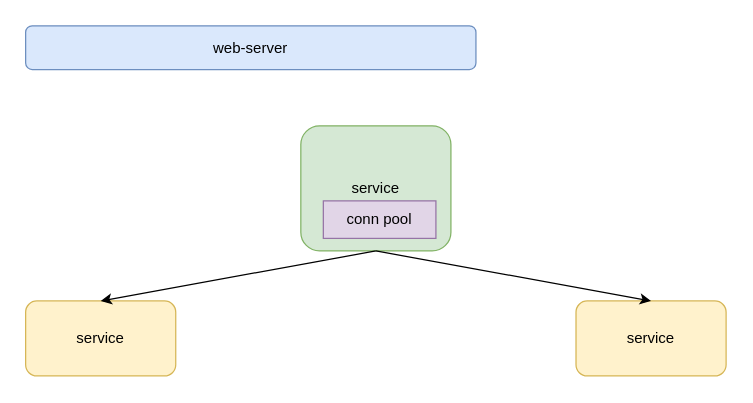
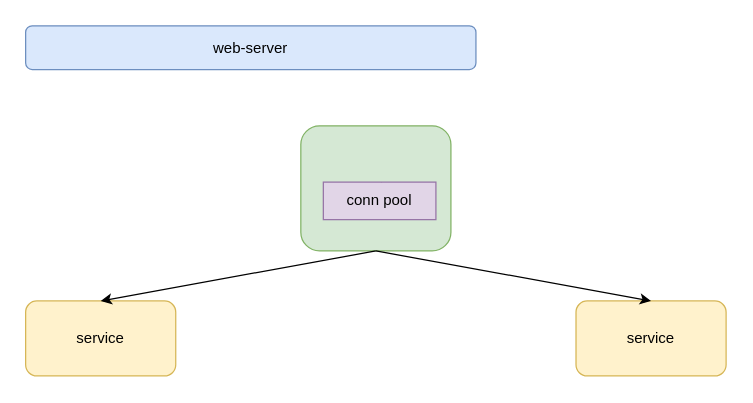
  <mxCell id="0" />
  <mxCell id="1" parent="0" />
  <mxCell id="2" value="web-server" style="rounded=1;whiteSpace=wrap;html=1;fillColor=#dae8fc;strokeColor=#6c8ebf;" vertex="1" parent="1"><mxGeometry x="20" y="20" width="360" height="35" as="geometry" /></mxCell>
  <mxCell id="3" value="service" style="rounded=1;whiteSpace=wrap;html=1;fillColor=#d5e8d4;strokeColor=#82b366;" vertex="1" parent="1"><mxGeometry x="240" y="100" width="120" height="100" as="geometry" /></mxCell>
  <mxCell id="4" value="service" style="rounded=1;whiteSpace=wrap;html=1;fillColor=#fff2cc;strokeColor=#d6b656;" vertex="1" parent="1"><mxGeometry x="20" y="240" width="120" height="60" as="geometry" /></mxCell>
  <mxCell id="5" value="service" style="rounded=1;whiteSpace=wrap;html=1;fillColor=#fff2cc;strokeColor=#d6b656;" vertex="1" parent="1"><mxGeometry x="460" y="240" width="120" height="60" as="geometry" /></mxCell>
  <mxCell id="6" value="" style="endArrow=classic;html=1;exitX=0.5;exitY=1;exitDx=0;exitDy=0;entryX=0.5;entryY=0;entryDx=0;entryDy=0;" edge="1" parent="1" source="3" target="4"><mxGeometry width="50" height="50" relative="1" as="geometry"><mxPoint x="20" y="350" as="sourcePoint" /><mxPoint x="70" y="300" as="targetPoint" /></mxGeometry></mxCell>
  <mxCell id="7" value="" style="endArrow=classic;html=1;exitX=0.5;exitY=1;exitDx=0;exitDy=0;entryX=0.5;entryY=0;entryDx=0;entryDy=0;" edge="1" parent="1" source="3" target="5"><mxGeometry width="50" height="50" relative="1" as="geometry"><mxPoint x="20" y="350" as="sourcePoint" /><mxPoint x="70" y="300" as="targetPoint" /></mxGeometry></mxCell>
- <mxCell id="8" value="conn pool" style="rounded=0;whiteSpace=wrap;html=1;fillColor=#e1d5e7;strokeColor=#9673a6;" vertex="1" parent="1"><mxGeometry x="258" y="160" width="90" height="30" as="geometry" /></mxCell>
+ <mxCell id="8" value="conn pool" style="rounded=0;whiteSpace=wrap;html=1;fillColor=#e1d5e7;strokeColor=#9673a6;" vertex="1" parent="1"><mxGeometry x="258" y="145" width="90" height="30" as="geometry" /></mxCell>
